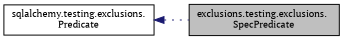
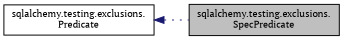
  digraph {
    rankdir=LR
    fontname="PT Serif"
    node [color=black fontname="PT Serif" fontsize=10 shape=record style=filled]
-   n1 [fillcolor=grey75 fontcolor=black height=0.2 label="exclusions.testing.exclusions.\lSpecPredicate" width=0.4]
+   n1 [fillcolor=grey75 fontcolor=black height=0.2 label="sqlalchemy.testing.exclusions.\lSpecPredicate" width=0.4]
    n2 [fillcolor=white height=0.2 label="sqlalchemy.testing.exclusions.\lPredicate" width=0.4]
    n2 -> n1 [color=midnightblue dir=back fontname="PT Serif" fontsize=10 labelfontname=Helvetica labelfontsize=10 style=dotted]
  }
